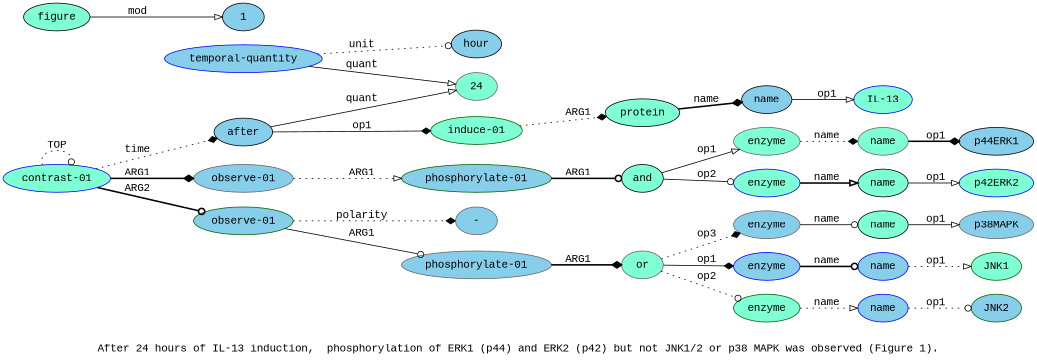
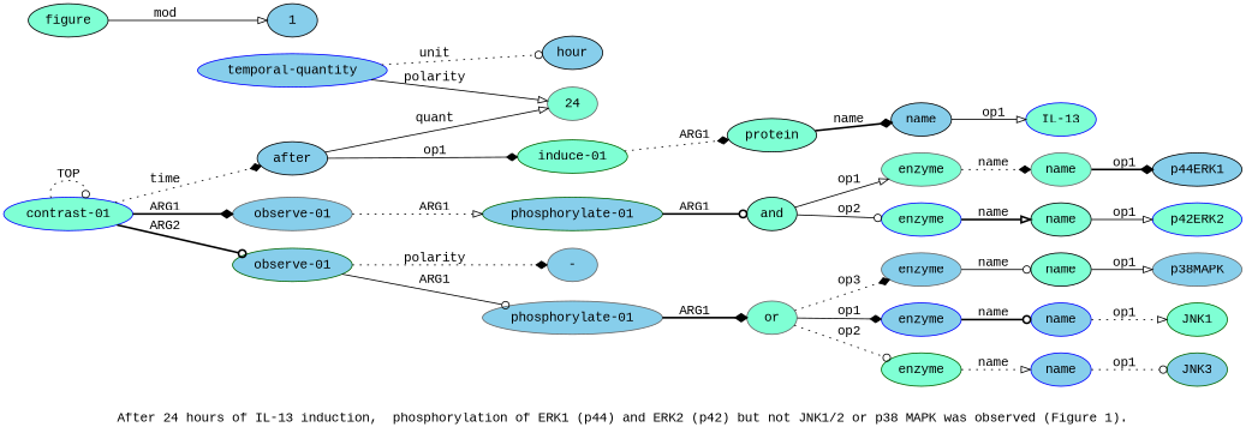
  digraph {
    fontname="Liberation Mono"
    label="After 24 hours of IL-13 induction,  phosphorylation of ERK1 (p44) and ERK2 (p42) but not JNK1/2 or p38 MAPK was observed (Figure 1)."
    rankdir=LR
    node [color=black fillcolor=skyblue fontname="Liberation Mono" gold_ind=-1 gold_label=name style=filled test_ind=-1 test_label=name]
    edge [arrowhead=onormal color=black fontname="Liberation Mono" gold_label=op1 style=solid test_label=op1]
    n1 [gold_ind=20 label=name test_ind=20]
    n2 [color=blue fillcolor=aquamarine gold_label="IL-13" label="IL-13" test_label="IL-13"]
    n3 [color=blue gold_ind=21 gold_label="temporal-quantity" label="temporal-quantity" test_ind=21 test_label="temporal-quantity"]
    n4 [gold_ind=22 gold_label=hour label=hour test_ind=22 test_label=hour]
    n5 [color=gray40 fillcolor=aquamarine gold_label=24 label=24 test_label=24]
    n6 [fillcolor=aquamarine gold_ind=24 gold_label=figure label=figure test_ind=24 test_label=figure]
    n7 [gold_label=1 label=1 test_label=1]
    n8 [color=blue fillcolor=aquamarine gold_ind=0 gold_label="contrast-01" label="contrast-01" test_ind=0 test_label="contrast-01"]
    n9 [gold_ind=17 gold_label=after label=after test_ind=17 test_label=after]
    n10 [color=gray40 gold_ind=1 gold_label="observe-01" label="observe-01" test_ind=1 test_label="observe-01"]
    n11 [color=darkgreen gold_ind=8 gold_label="observe-01" label="observe-01" test_ind=8 test_label="observe-01"]
    n12 [color=darkgreen fillcolor=aquamarine gold_ind=18 gold_label="induce-01" label="induce-01" test_ind=18 test_label="induce-01"]
    n13 [color=darkgreen gold_ind=2 gold_label="phosphorylate-01" label="phosphorylate-01" test_ind=2 test_label="phosphorylate-01"]
    n14 [color=gray40 gold_label="-" label="-" test_label="-"]
    n15 [color=gray40 gold_ind=9 gold_label="phosphorylate-01" label="phosphorylate-01" test_ind=9 test_label="phosphorylate-01"]
    n16 [color=gray40 gold_label=p38MAPK label=p38MAPK test_label=p38MAPK]
    n17 [gold_label=p44ERK1 label=p44ERK1 test_label=p44ERK1]
    n18 [color=blue fillcolor=aquamarine gold_label=p42ERK2 label=p42ERK2 test_label=p42ERK2]
    n19 [color=gray40 gold_ind=15 gold_label=enzyme label=enzyme test_ind=15 test_label=enzyme]
    n20 [fillcolor=aquamarine gold_ind=16 label=name test_ind=16]
    n21 [color=blue gold_ind=14 label=name test_ind=14]
-   n22 [color=darkgreen gold_label=JNK2 label=JNK2 test_label=JNK2]
+   n22 [color=darkgreen gold_label=JNK2 label=JNK3 test_label=JNK2]
    n23 [fillcolor=aquamarine gold_ind=19 gold_label=protein label=protein test_ind=19 test_label=protein]
    n24 [color=blue gold_ind=11 gold_label=enzyme label=enzyme test_ind=11 test_label=enzyme]
    n25 [color=blue gold_ind=12 label=name test_ind=12]
    n26 [color=darkgreen fillcolor=aquamarine gold_label=JNK1 label=JNK1 test_label=JNK1]
    n27 [color=gray40 fillcolor=aquamarine gold_ind=10 gold_label=or label=or test_ind=10 test_label=or]
    n28 [color=darkgreen fillcolor=aquamarine gold_ind=13 gold_label=enzyme label=enzyme test_ind=13 test_label=enzyme]
    n29 [fillcolor=aquamarine gold_ind=3 gold_label=and label=and test_ind=3 test_label=and]
    n30 [color=gray40 fillcolor=aquamarine gold_ind=4 gold_label=enzyme label=enzyme test_ind=4 test_label=enzyme]
    n31 [color=blue fillcolor=aquamarine gold_ind=6 gold_label=enzyme label=enzyme test_ind=6 test_label=enzyme]
    n32 [color=gray40 fillcolor=aquamarine gold_ind=5 label=name test_ind=5]
    n33 [fillcolor=aquamarine gold_ind=7 label=name test_ind=7]
    n1 -> n2 [label=op1]
    n3 -> n4 [arrowhead=odot gold_label=unit label=unit style=dotted test_label=unit]
-   n3 -> n5 [gold_label=quant label=quant test_label=quant]
+   n3 -> n5 [gold_label=quant label=polarity test_label=quant]
    n6 -> n7 [gold_label=mod label=mod test_label=mod]
    n8 -> n8 [arrowhead=odot gold_label=TOP label=TOP style=dotted test_label=TOP]
    n8 -> n9 [arrowhead=diamond gold_label=time label=time style=dotted test_label=time]
    n8 -> n10 [arrowhead=diamond gold_label=ARG1 label=ARG1 style=bold test_label=ARG1]
    n8 -> n11 [arrowhead=odot gold_label=ARG2 label=ARG2 style=bold test_label=ARG2]
    n9 -> n5 [gold_label=quant label=quant test_label=quant]
    n9 -> n12 [arrowhead=diamond label=op1]
    n10 -> n13 [gold_label=ARG1 label=ARG1 style=dotted test_label=ARG1]
    n11 -> n14 [arrowhead=diamond gold_label=polarity label=polarity style=dotted test_label=polarity]
    n11 -> n15 [arrowhead=odot gold_label=ARG1 label=ARG1 test_label=ARG1]
    n12 -> n23 [arrowhead=diamond gold_label=ARG1 label=ARG1 style=dotted test_label=ARG1]
    n13 -> n29 [arrowhead=odot gold_label=ARG1 label=ARG1 style=bold test_label=ARG1]
    n15 -> n27 [arrowhead=diamond gold_label=ARG1 label=ARG1 style=bold test_label=ARG1]
    n19 -> n20 [arrowhead=odot gold_label=name label=name test_label=name]
    n20 -> n16 [label=op1]
    n21 -> n22 [arrowhead=odot label=op1 style=dotted]
    n23 -> n1 [arrowhead=diamond gold_label=name label=name style=bold test_label=name]
    n24 -> n25 [arrowhead=odot gold_label=name label=name style=bold test_label=name]
    n25 -> n26 [label=op1 style=dotted]
    n27 -> n19 [arrowhead=diamond gold_label=op3 label=op3 style=dotted test_label=op3]
    n27 -> n24 [arrowhead=diamond label=op1]
    n27 -> n28 [arrowhead=odot gold_label=op2 label=op2 style=dotted test_label=op2]
    n28 -> n21 [gold_label=name label=name style=dotted test_label=name]
    n29 -> n30 [label=op1]
    n29 -> n31 [arrowhead=odot gold_label=op2 label=op2 test_label=op2]
    n30 -> n32 [arrowhead=diamond gold_label=name label=name style=dotted test_label=name]
    n31 -> n33 [gold_label=name label=name style=bold test_label=name]
    n32 -> n17 [arrowhead=diamond label=op1 style=bold]
    n33 -> n18 [label=op1]
  }
